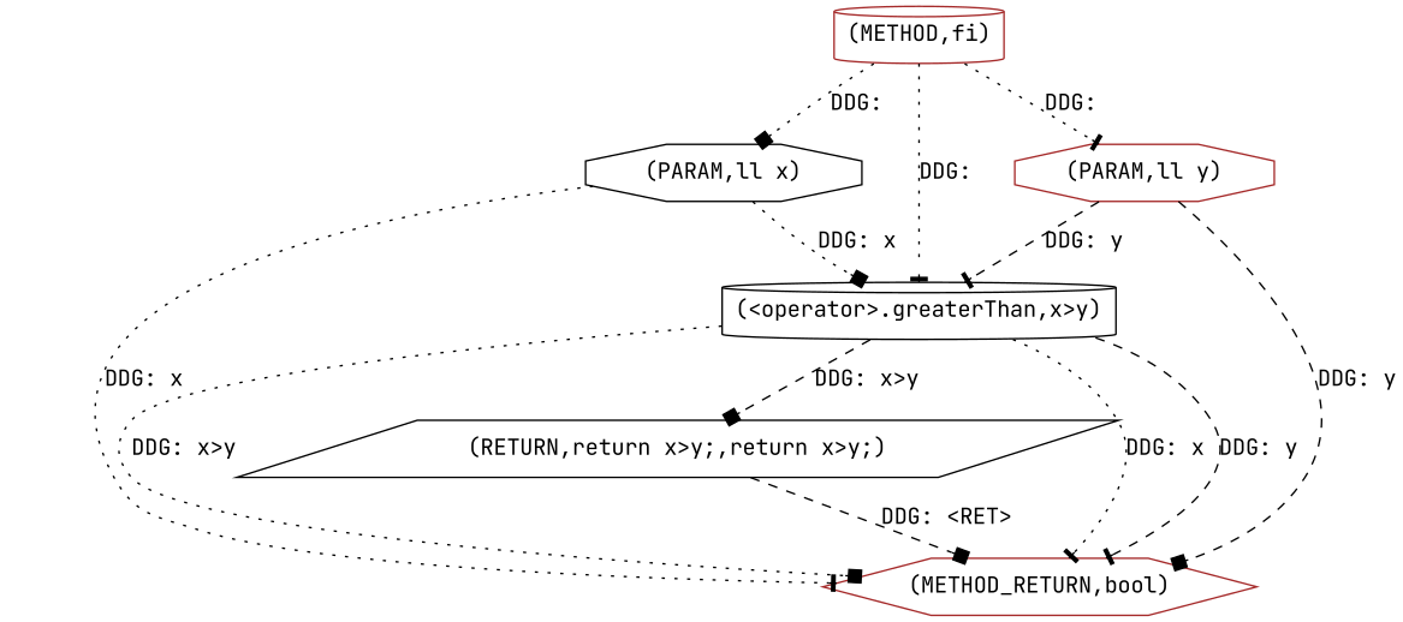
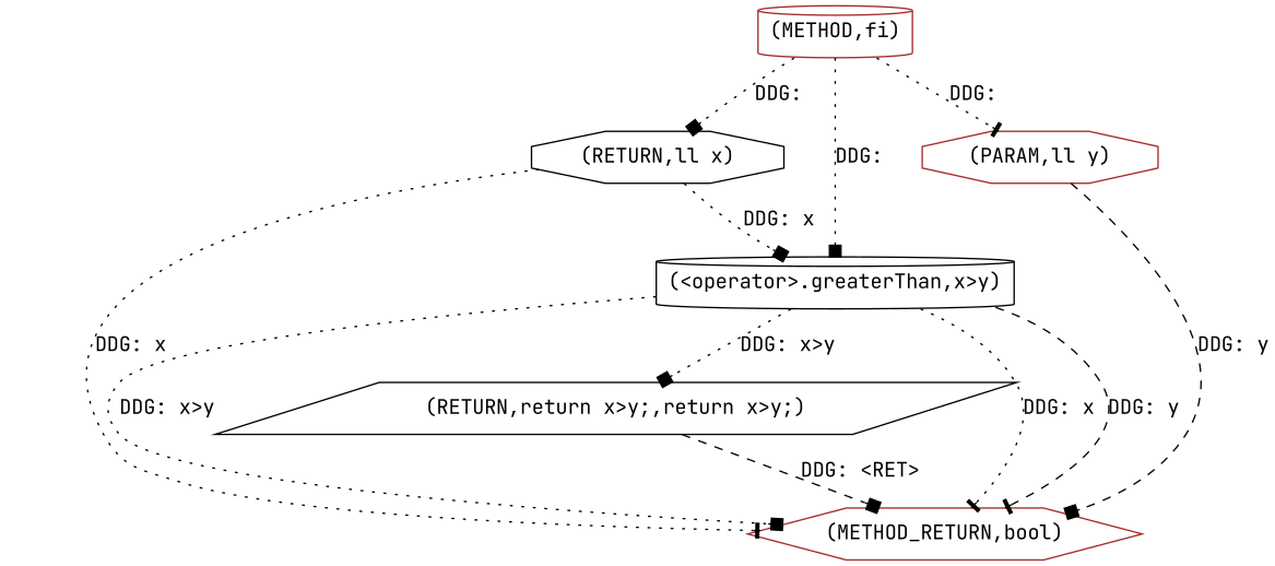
  digraph {
    fontname="JetBrains Mono"
    node [color=brown fontname="JetBrains Mono" shape=cylinder]
    edge [arrowhead=box fontname="JetBrains Mono" style=dotted]
    n1 [label="(METHOD,fi)"]
-   n2 [color=black label="(PARAM,ll x)" shape=octagon]
+   n2 [color=black label="(RETURN,ll x)" shape=octagon]
    n3 [label="(PARAM,ll y)" shape=octagon]
    n4 [color=black label="(<operator>.greaterThan,x>y)"]
    n5 [label="(METHOD_RETURN,bool)" shape=hexagon]
    n6 [color=black label="(RETURN,return x>y;,return x>y;)" shape=parallelogram]
    n1 -> n2 [label="DDG: "]
    n1 -> n3 [arrowhead=tee label="DDG: "]
-   n1 -> n4 [arrowhead=tee label="DDG: "]
+   n1 -> n4 [label="DDG: "]
    n2 -> n4 [label="DDG: x"]
    n2 -> n5 [arrowhead=tee label="DDG: x"]
-   n3 -> n4 [arrowhead=tee label="DDG: y" style=dashed]
    n3 -> n5 [label="DDG: y" style=dashed]
    n4 -> n5 [arrowhead=tee label="DDG: x"]
    n4 -> n5 [arrowhead=tee label="DDG: y" style=dashed]
    n4 -> n5 [label="DDG: x>y"]
-   n4 -> n6 [label="DDG: x>y" style=dashed]
+   n4 -> n6 [label="DDG: x>y"]
    n6 -> n5 [label="DDG: <RET>" style=dashed]
  }
